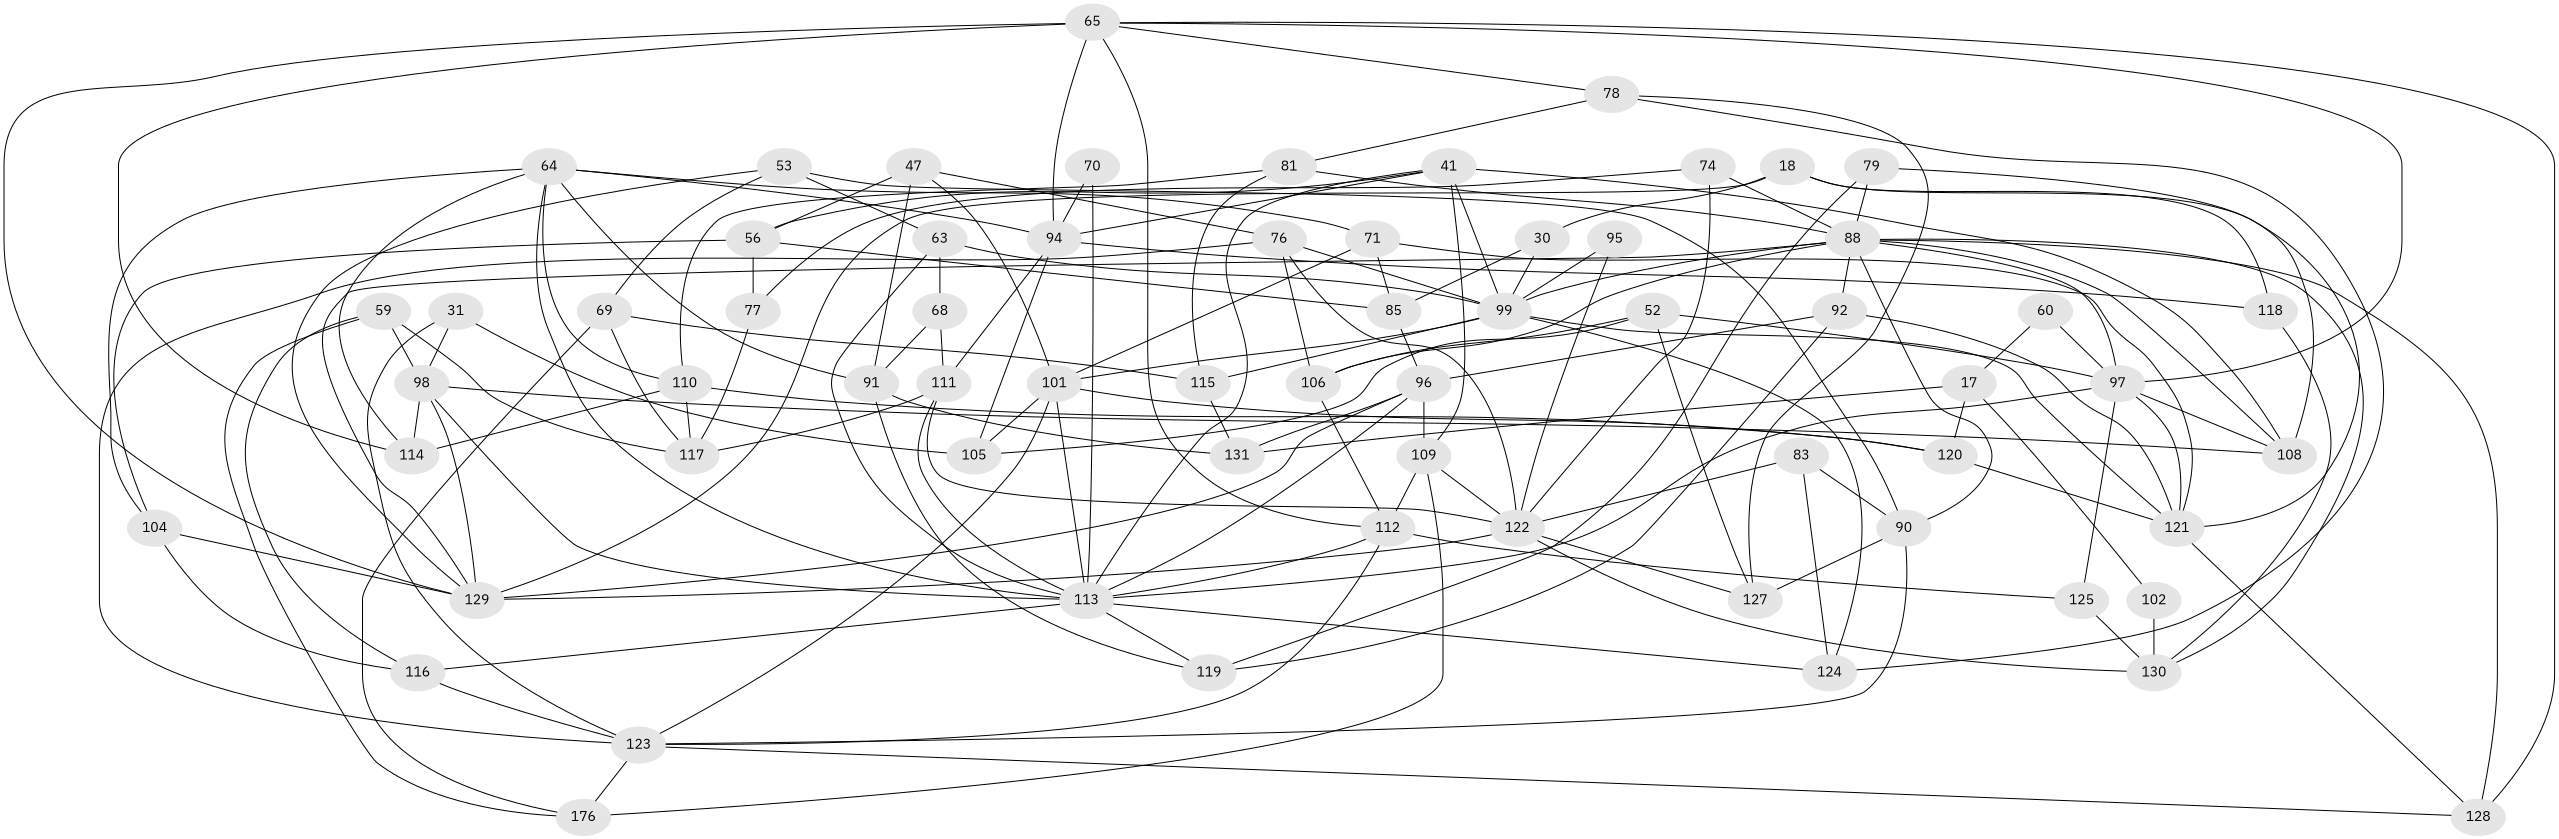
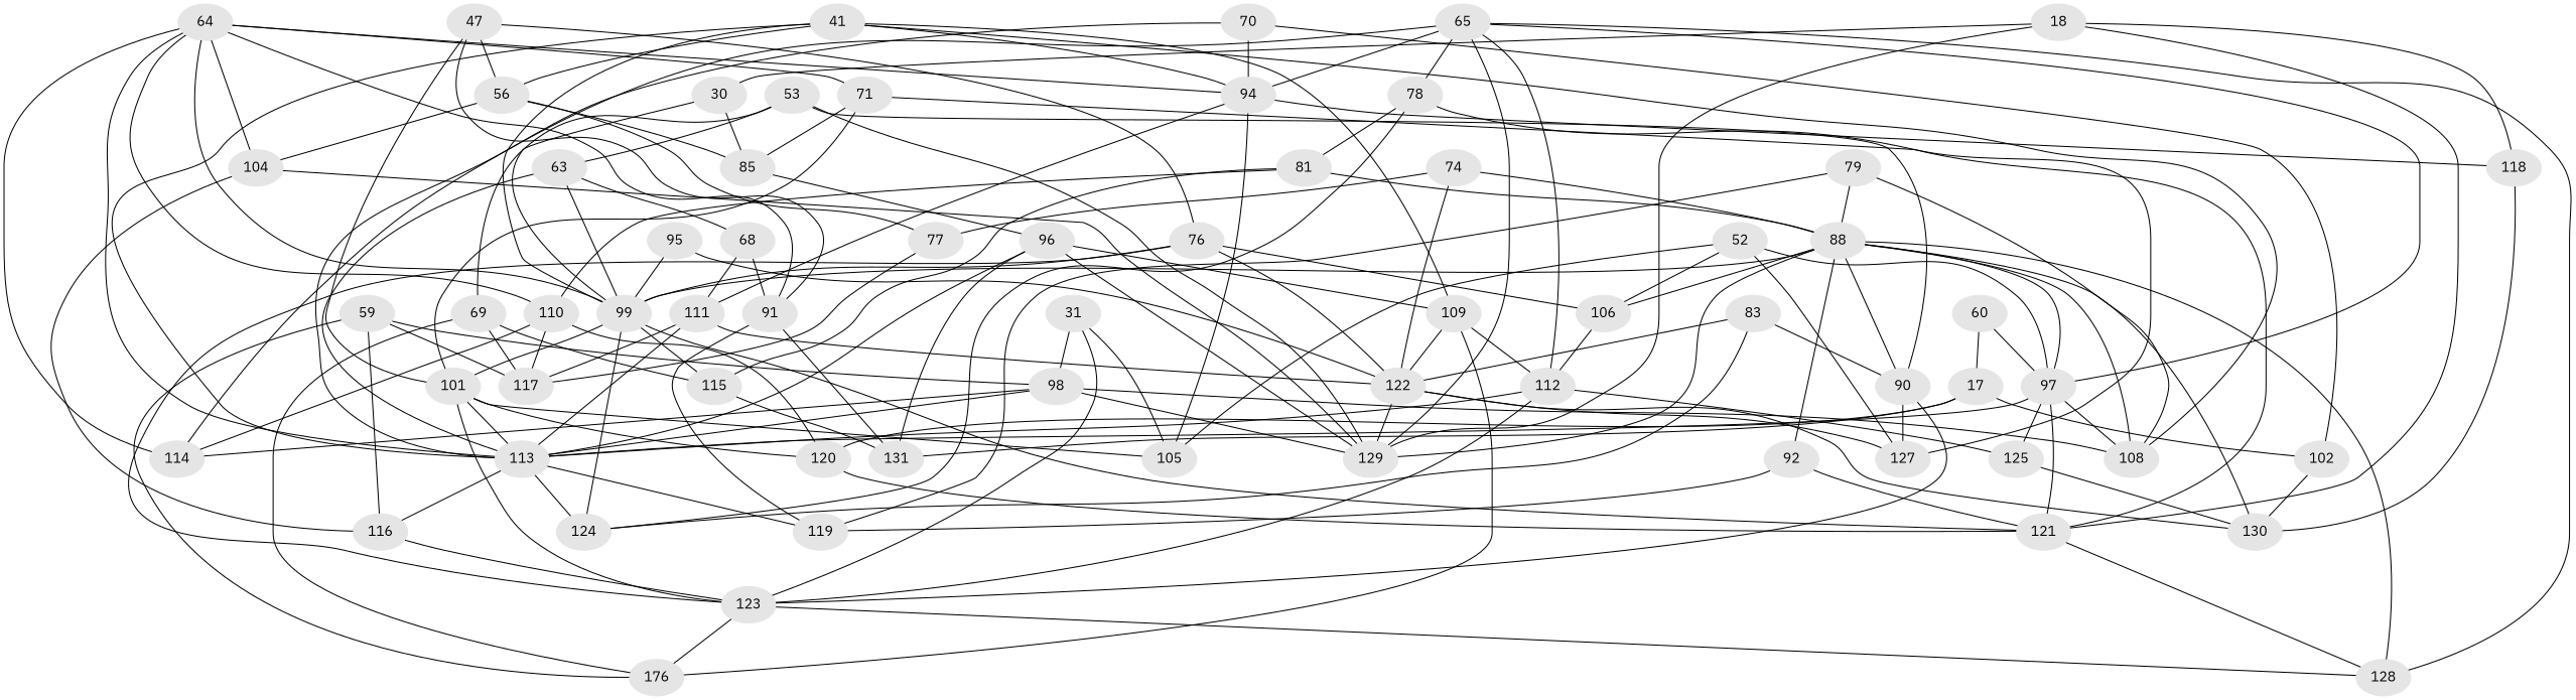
  graph {
    fontname="IBM Plex Sans"
    node [color=gray90 fontname="IBM Plex Sans" style=filled]
    edge [fontname="IBM Plex Sans"]
    18 [super="+6"]
    30
    118
    121 [super="+27+61"]
    129 [super="+72"]
    85
    99 [super="+38+51"]
    130 [super="+1"]
    128
    96 [super="+35"]
    101 [super="+19+46"]
    115
    124
    98 [super="+15+67"]
    108 [super="+12"]
    113 [super="+24+84"]
    114 [super="+86"]
    31
    105 [super="+14"]
    123 [super="+3+10+103"]
    n21 [label=176]
    41 [super="+23+33"]
    56
    94 [super="+44+49"]
    109 [super="+48"]
    77
    104
    111 [super="+93"]
    112 [super="+34"]
    122 [super="+29+107"]
    116
    119
    47
    76 [super="+75"]
    91 [super="+66+62"]
    74
    88 [super="+13+37+80"]
    106
    131
    120 [super="+73"]
    97 [super="+26+43+58"]
    125
    52
    127
    53
    63
    69
    90 [super="+36"]
    68
    117 [super="+57"]
    59
    60
    n53 [label=17]
    102
    64 [super="+55"]
    71
    110 [super="+100"]
    65 [super="+2+7+42"]
    78
    81
    70
    92
    79
    83
    95 [super="+54"]
    18 -- 30 [weight=2]
    18 -- 118 [weight=2]
    18 -- 121
    18 -- 129
    30 -- 85
    30 -- 99
    118 -- 130
    121 -- 128
    85 -- 96
    99 -- 121 [weight=2]
    99 -- 101
    99 -- 115
    99 -- 124
    96 -- 129
    96 -- 113
    96 -- 109
    96 -- 131
    101 -- 113
    101 -- 105
    101 -- 123
    101 -- 120 [weight=2]
    115 -- 131
    98 -- 129 [weight=2]
    98 -- 108
    98 -- 113
    98 -- 114 [weight=2]
    113 -- 124
    113 -- 116
    113 -- 119
    31 -- 98
    31 -- 105 [weight=2]
    31 -- 123
    123 -- 128
    123 -- n21
    41 -- 99 [weight=2]
    41 -- 108
    41 -- 113
    41 -- 56
    41 -- 94
    41 -- 109 [weight=2]
    56 -- 85
    56 -- 77
    56 -- 104
    94 -- 118
    94 -- 105 [weight=2]
    94 -- 111
    109 -- n21
    109 -- 112
    109 -- 122
    77 -- 117 [weight=2]
    104 -- 129
    104 -- 116
    111 -- 113
    111 -- 122 [weight=2]
    111 -- 117
    112 -- 113 [weight=2]
    112 -- 123 [weight=2]
    112 -- 125
    122 -- 129 [weight=2]
    122 -- 130
    122 -- 127
    116 -- 123
    47 -- 101
    47 -- 56
    47 -- 76
    47 -- 91
    76 -- 99
    76 -- 123 [weight=2]
    76 -- 122
    76 -- 106
    91 -- 119
    91 -- 131
    74 -- 77
    74 -- 122
    74 -- 88
    88 -- 129
    88 -- 99
    88 -- 130
    88 -- 128
    88 -- 108
    88 -- 106
    88 -- 97
    88 -- 90
    88 -- 92
    106 -- 112
    120 -- 121
    97 -- 121
    97 -- 108
    97 -- 113
    97 -- 125 [weight=2]
    125 -- 130
    52 -- 105
    52 -- 106
    52 -- 97
    52 -- 127
    53 -- 129
    53 -- 63
    53 -- 69
    53 -- 90
    63 -- 99
    63 -- 113
    63 -- 68
    69 -- 115
    69 -- n21
    69 -- 117
    90 -- 123
    90 -- 127
    68 -- 111
    68 -- 91 [weight=2]
    59 -- 98
    59 -- n21
    59 -- 116
    59 -- 117
    60 -- 97 [weight=3]
    60 -- n53
    n53 -- 131
    n53 -- 120
    n53 -- 102
    102 -- 130 [weight=2]
+   64 -- 99
    64 -- 113 [weight=3]
    64 -- 114
    64 -- 94
    64 -- 104
    64 -- 91 [weight=3]
    64 -- 71
    64 -- 110
    71 -- 121
    71 -- 85
    71 -- 101
    110 -- 114
    110 -- 120 [weight=2]
    110 -- 117
    65 -- 129
    65 -- 128
    65 -- 114 [weight=2]
    65 -- 94 [weight=2]
    65 -- 112
    65 -- 97 [weight=2]
    65 -- 78
    78 -- 124
    78 -- 127
    78 -- 81
    81 -- 115
    81 -- 88
    81 -- 110
    70 -- 113
    70 -- 94 [weight=2]
+   70 -- 102
    92 -- 121
-   92 -- 96
    92 -- 119
    79 -- 108 [weight=2]
    79 -- 119
    79 -- 88
    83 -- 124
    83 -- 122
    83 -- 90 [weight=2]
    95 -- 99 [weight=2]
    95 -- 122 [weight=4]
  }
